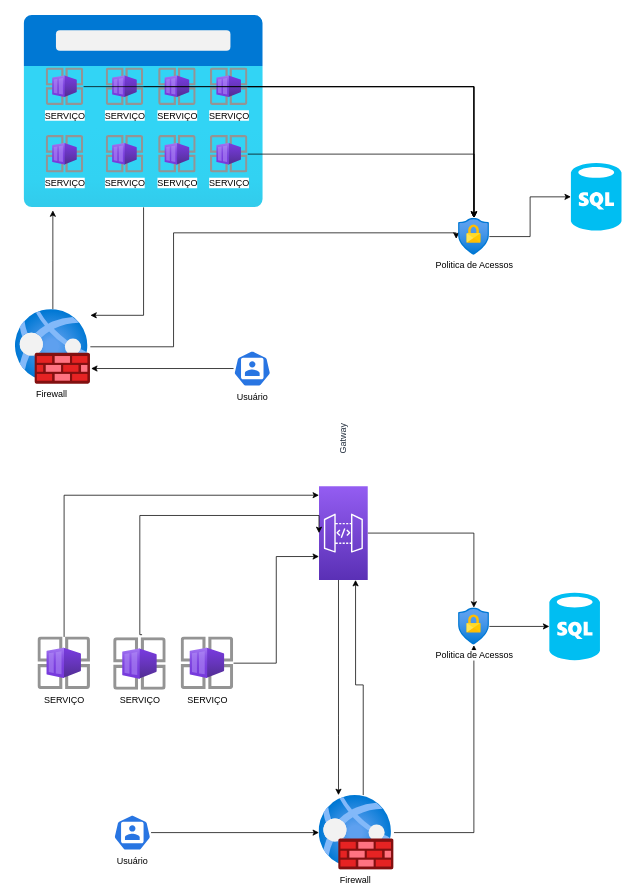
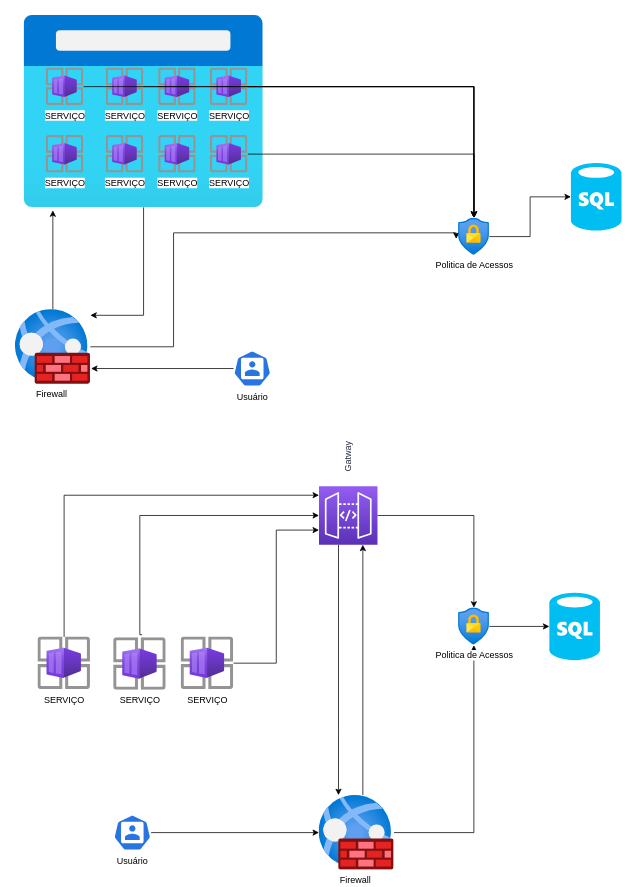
  <mxCell id="0" />
  <mxCell id="1" parent="0" />
  <mxCell id="2" style="edgeStyle=orthogonalEdgeStyle;rounded=0;orthogonalLoop=1;jettySize=auto;html=1;" edge="1" parent="1" source="3" target="6"><mxGeometry relative="1" as="geometry"><Array as="points"><mxPoint x="191" y="420" /></Array></mxGeometry></mxCell>
  <mxCell id="3" value="" style="image;aspect=fixed;html=1;points=[];align=center;fontSize=12;image=img/lib/azure2/general/Browser.svg;" vertex="1" parent="1"><mxGeometry x="31" width="320" height="256" as="geometry" y="20" /></mxCell>
  <mxCell id="4" style="edgeStyle=orthogonalEdgeStyle;rounded=0;orthogonalLoop=1;jettySize=auto;html=1;entryX=-0.073;entryY=0.56;entryDx=0;entryDy=0;entryPerimeter=0;" edge="1" parent="1" source="6" target="8"><mxGeometry relative="1" as="geometry"><Array as="points"><mxPoint x="231" y="462" /><mxPoint x="231" y="310" /><mxPoint x="608" y="310" /></Array></mxGeometry></mxCell>
  <mxCell id="5" style="edgeStyle=orthogonalEdgeStyle;rounded=0;orthogonalLoop=1;jettySize=auto;html=1;" edge="1" parent="1" source="6"><mxGeometry relative="1" as="geometry"><mxPoint x="70" y="280" as="targetPoint" /></mxGeometry></mxCell>
  <mxCell id="6" value="Firewall&amp;nbsp;" style="image;aspect=fixed;html=1;points=[];align=center;fontSize=12;image=img/lib/azure2/networking/Web_Application_Firewall_Policies_WAF.svg;" vertex="1" parent="1"><mxGeometry x="20" y="412" width="100" height="100" as="geometry" /></mxCell>
  <mxCell id="7" value="" style="edgeStyle=orthogonalEdgeStyle;rounded=0;orthogonalLoop=1;jettySize=auto;html=1;" edge="1" parent="1" source="8" target="18"><mxGeometry relative="1" as="geometry" /></mxCell>
  <mxCell id="8" value="Politica de Acessos" style="image;aspect=fixed;html=1;points=[];align=center;fontSize=12;image=img/lib/azure2/intune/Exchange_Access.svg;" vertex="1" parent="1"><mxGeometry x="611" y="290" width="41.18" height="50" as="geometry" /></mxCell>
  <mxCell id="9" style="edgeStyle=orthogonalEdgeStyle;rounded=0;orthogonalLoop=1;jettySize=auto;html=1;" edge="1" parent="1" source="11" target="23"><mxGeometry relative="1" as="geometry" /></mxCell>
  <mxCell id="10" style="edgeStyle=orthogonalEdgeStyle;rounded=0;orthogonalLoop=1;jettySize=auto;html=1;" edge="1" parent="1" source="11" target="21"><mxGeometry relative="1" as="geometry"><Array as="points"><mxPoint x="451" y="980" /><mxPoint x="451" y="980" /></Array></mxGeometry></mxCell>
- <mxCell id="11" value="Gatway" style="sketch=0;points=[[0,0,0],[0.25,0,0],[0.5,0,0],[0.75,0,0],[1,0,0],[0,1,0],[0.25,1,0],[0.5,1,0],[0.75,1,0],[1,1,0],[0,0.25,0],[0,0.5,0],[0,0.75,0],[1,0.25,0],[1,0.5,0],[1,0.75,0]];outlineConnect=0;fontColor=#232F3E;gradientColor=#945DF2;gradientDirection=north;fillColor=#5A30B5;strokeColor=#ffffff;dashed=0;verticalLabelPosition=bottom;verticalAlign=middle;align=center;html=1;fontSize=12;fontStyle=0;aspect=fixed;shape=mxgraph.aws4.resourceIcon;resIcon=mxgraph.aws4.api_gateway;horizontal=0;" vertex="1" parent="1"><mxGeometry x="425" y="648" width="65" height="125" as="geometry" /></mxCell>
+ <mxCell id="11" value="Gatway" style="sketch=0;points=[[0,0,0],[0.25,0,0],[0.5,0,0],[0.75,0,0],[1,0,0],[0,1,0],[0.25,1,0],[0.5,1,0],[0.75,1,0],[1,1,0],[0,0.25,0],[0,0.5,0],[0,0.75,0],[1,0.25,0],[1,0.5,0],[1,0.75,0]];outlineConnect=0;fontColor=#232F3E;gradientColor=#945DF2;gradientDirection=north;fillColor=#5A30B5;strokeColor=#ffffff;dashed=0;verticalLabelPosition=bottom;verticalAlign=middle;align=center;html=1;fontSize=12;fontStyle=0;aspect=fixed;shape=mxgraph.aws4.resourceIcon;resIcon=mxgraph.aws4.api_gateway;horizontal=0;" vertex="1" parent="1"><mxGeometry x="425" y="648" width="78" height="78" as="geometry" /></mxCell>
  <mxCell id="12" value="SERVIÇO" style="image;aspect=fixed;html=1;points=[];align=center;fontSize=12;image=img/lib/azure2/other/Container_App_Environments.svg;" vertex="1" parent="1"><mxGeometry x="211" y="180" width="50" height="50" as="geometry" /></mxCell>
  <mxCell id="13" value="SERVIÇO" style="image;aspect=fixed;html=1;points=[];align=center;fontSize=12;image=img/lib/azure2/other/Container_App_Environments.svg;" vertex="1" parent="1"><mxGeometry x="211" y="90" width="50" height="50" as="geometry" /></mxCell>
  <mxCell id="14" style="edgeStyle=orthogonalEdgeStyle;rounded=0;orthogonalLoop=1;jettySize=auto;html=1;" edge="1" parent="1" source="15" target="8"><mxGeometry relative="1" as="geometry"><Array as="points"><mxPoint x="632" y="205" /></Array></mxGeometry></mxCell>
  <mxCell id="15" value="SERVIÇO" style="image;aspect=fixed;html=1;points=[];align=center;fontSize=12;image=img/lib/azure2/other/Container_App_Environments.svg;" vertex="1" parent="1"><mxGeometry x="280" y="180" width="50" height="50" as="geometry" /></mxCell>
  <mxCell id="16" style="edgeStyle=orthogonalEdgeStyle;rounded=0;orthogonalLoop=1;jettySize=auto;html=1;entryX=1.01;entryY=0.79;entryDx=0;entryDy=0;entryPerimeter=0;" edge="1" parent="1" source="17" target="6"><mxGeometry relative="1" as="geometry"><mxPoint x="151" y="524" as="targetPoint" /></mxGeometry></mxCell>
  <mxCell id="17" value="Usuário" style="sketch=0;html=1;dashed=0;whitespace=wrap;fillColor=#2875E2;strokeColor=#ffffff;points=[[0.005,0.63,0],[0.1,0.2,0],[0.9,0.2,0],[0.5,0,0],[0.995,0.63,0],[0.72,0.99,0],[0.5,1,0],[0.28,0.99,0]];verticalLabelPosition=bottom;align=center;verticalAlign=top;shape=mxgraph.kubernetes.icon;prIcon=user" vertex="1" parent="1"><mxGeometry x="311" y="467" width="50" height="48" as="geometry" /></mxCell>
  <mxCell id="18" value="" style="verticalLabelPosition=bottom;html=1;verticalAlign=top;align=center;strokeColor=none;fillColor=#00BEF2;shape=mxgraph.azure.sql_database;" vertex="1" parent="1"><mxGeometry x="761" y="217" width="67.5" height="90" as="geometry" /></mxCell>
  <mxCell id="19" style="edgeStyle=orthogonalEdgeStyle;rounded=0;orthogonalLoop=1;jettySize=auto;html=1;entryX=0.75;entryY=1;entryDx=0;entryDy=0;entryPerimeter=0;" edge="1" parent="1" source="21" target="11"><mxGeometry relative="1" as="geometry"><Array as="points"><mxPoint x="484" y="913" /></Array></mxGeometry></mxCell>
  <mxCell id="20" style="edgeStyle=orthogonalEdgeStyle;rounded=0;orthogonalLoop=1;jettySize=auto;html=1;" edge="1" parent="1" source="21" target="23"><mxGeometry relative="1" as="geometry" /></mxCell>
  <mxCell id="21" value="Firewall&amp;nbsp;" style="image;aspect=fixed;html=1;points=[];align=center;fontSize=12;image=img/lib/azure2/networking/Web_Application_Firewall_Policies_WAF.svg;" vertex="1" parent="1"><mxGeometry x="425" y="1060" width="100" height="100" as="geometry" /></mxCell>
  <mxCell id="22" value="" style="edgeStyle=orthogonalEdgeStyle;rounded=0;orthogonalLoop=1;jettySize=auto;html=1;" edge="1" parent="1" source="23" target="26"><mxGeometry relative="1" as="geometry" /></mxCell>
  <mxCell id="23" value="Politica de Acessos" style="image;aspect=fixed;html=1;points=[];align=center;fontSize=12;image=img/lib/azure2/intune/Exchange_Access.svg;" vertex="1" parent="1"><mxGeometry x="611" y="810" width="41.18" height="50" as="geometry" /></mxCell>
  <mxCell id="24" style="edgeStyle=orthogonalEdgeStyle;rounded=0;orthogonalLoop=1;jettySize=auto;html=1;" edge="1" parent="1" source="25" target="21"><mxGeometry relative="1" as="geometry" /></mxCell>
  <mxCell id="25" value="Usuário" style="sketch=0;html=1;dashed=0;whitespace=wrap;fillColor=#2875E2;strokeColor=#ffffff;points=[[0.005,0.63,0],[0.1,0.2,0],[0.9,0.2,0],[0.5,0,0],[0.995,0.63,0],[0.72,0.99,0],[0.5,1,0],[0.28,0.99,0]];verticalLabelPosition=bottom;align=center;verticalAlign=top;shape=mxgraph.kubernetes.icon;prIcon=user;direction=east;" vertex="1" parent="1"><mxGeometry x="151" y="1086" width="50" height="48" as="geometry" /></mxCell>
  <mxCell id="26" value="" style="verticalLabelPosition=bottom;html=1;verticalAlign=top;align=center;strokeColor=none;fillColor=#00BEF2;shape=mxgraph.azure.sql_database;" vertex="1" parent="1"><mxGeometry x="732.25" y="790" width="67.5" height="90" as="geometry" /></mxCell>
  <mxCell id="27" style="edgeStyle=orthogonalEdgeStyle;rounded=0;orthogonalLoop=1;jettySize=auto;html=1;entryX=0;entryY=0.5;entryDx=0;entryDy=0;entryPerimeter=0;exitX=0.543;exitY=-0.057;exitDx=0;exitDy=0;exitPerimeter=0;" edge="1" parent="1" source="28" target="11"><mxGeometry relative="1" as="geometry"><mxPoint x="311" y="800" as="sourcePoint" /><mxPoint x="395" y="687" as="targetPoint" /><Array as="points"><mxPoint x="186" y="846" /><mxPoint x="186" y="687" /></Array></mxGeometry></mxCell>
  <mxCell id="28" value="SERVIÇO" style="image;aspect=fixed;html=1;points=[];align=center;fontSize=12;image=img/lib/azure2/other/Container_App_Environments.svg;" vertex="1" parent="1"><mxGeometry x="151" y="850" width="70" height="70" as="geometry" /></mxCell>
  <mxCell id="29" style="edgeStyle=orthogonalEdgeStyle;rounded=0;orthogonalLoop=1;jettySize=auto;html=1;" edge="1" parent="1" source="31" target="8"><mxGeometry relative="1" as="geometry" /></mxCell>
  <mxCell id="30" style="edgeStyle=orthogonalEdgeStyle;rounded=0;orthogonalLoop=1;jettySize=auto;html=1;" edge="1" parent="1" source="31" target="8"><mxGeometry relative="1" as="geometry" /></mxCell>
  <mxCell id="31" value="SERVIÇO" style="image;aspect=fixed;html=1;points=[];align=center;fontSize=12;image=img/lib/azure2/other/Container_App_Environments.svg;" vertex="1" parent="1"><mxGeometry x="280" y="90" width="50" height="50" as="geometry" /></mxCell>
  <mxCell id="32" value="SERVIÇO" style="image;aspect=fixed;html=1;points=[];align=center;fontSize=12;image=img/lib/azure2/other/Container_App_Environments.svg;" vertex="1" parent="1"><mxGeometry x="141" y="180" width="50" height="50" as="geometry" /></mxCell>
  <mxCell id="33" style="edgeStyle=orthogonalEdgeStyle;rounded=0;orthogonalLoop=1;jettySize=auto;html=1;" edge="1" parent="1" source="34" target="8"><mxGeometry relative="1" as="geometry" /></mxCell>
  <mxCell id="34" value="SERVIÇO" style="image;aspect=fixed;html=1;points=[];align=center;fontSize=12;image=img/lib/azure2/other/Container_App_Environments.svg;" vertex="1" parent="1"><mxGeometry x="141" y="90" width="50" height="50" as="geometry" /></mxCell>
  <mxCell id="35" value="SERVIÇO" style="image;aspect=fixed;html=1;points=[];align=center;fontSize=12;image=img/lib/azure2/other/Container_App_Environments.svg;" vertex="1" parent="1"><mxGeometry x="61" y="180" width="50" height="50" as="geometry" /></mxCell>
  <mxCell id="36" style="edgeStyle=orthogonalEdgeStyle;rounded=0;orthogonalLoop=1;jettySize=auto;html=1;" edge="1" parent="1" source="37" target="8"><mxGeometry relative="1" as="geometry" /></mxCell>
  <mxCell id="37" value="SERVIÇO" style="image;aspect=fixed;html=1;points=[];align=center;fontSize=12;image=img/lib/azure2/other/Container_App_Environments.svg;" vertex="1" parent="1"><mxGeometry x="61" y="90" width="50" height="50" as="geometry" /></mxCell>
  <mxCell id="38" style="edgeStyle=orthogonalEdgeStyle;rounded=0;orthogonalLoop=1;jettySize=auto;html=1;" edge="1" parent="1" source="39" target="11"><mxGeometry relative="1" as="geometry"><Array as="points"><mxPoint x="85" y="660" /></Array></mxGeometry></mxCell>
  <mxCell id="39" value="SERVIÇO" style="image;aspect=fixed;html=1;points=[];align=center;fontSize=12;image=img/lib/azure2/other/Container_App_Environments.svg;" vertex="1" parent="1"><mxGeometry x="50" y="849" width="70" height="70" as="geometry" /></mxCell>
  <mxCell id="40" style="edgeStyle=orthogonalEdgeStyle;rounded=0;orthogonalLoop=1;jettySize=auto;html=1;entryX=0;entryY=0.75;entryDx=0;entryDy=0;entryPerimeter=0;" edge="1" parent="1" source="41" target="11"><mxGeometry relative="1" as="geometry" /></mxCell>
  <mxCell id="41" value="SERVIÇO" style="image;aspect=fixed;html=1;points=[];align=center;fontSize=12;image=img/lib/azure2/other/Container_App_Environments.svg;" vertex="1" parent="1"><mxGeometry x="241" y="849" width="70" height="70" as="geometry" /></mxCell>
